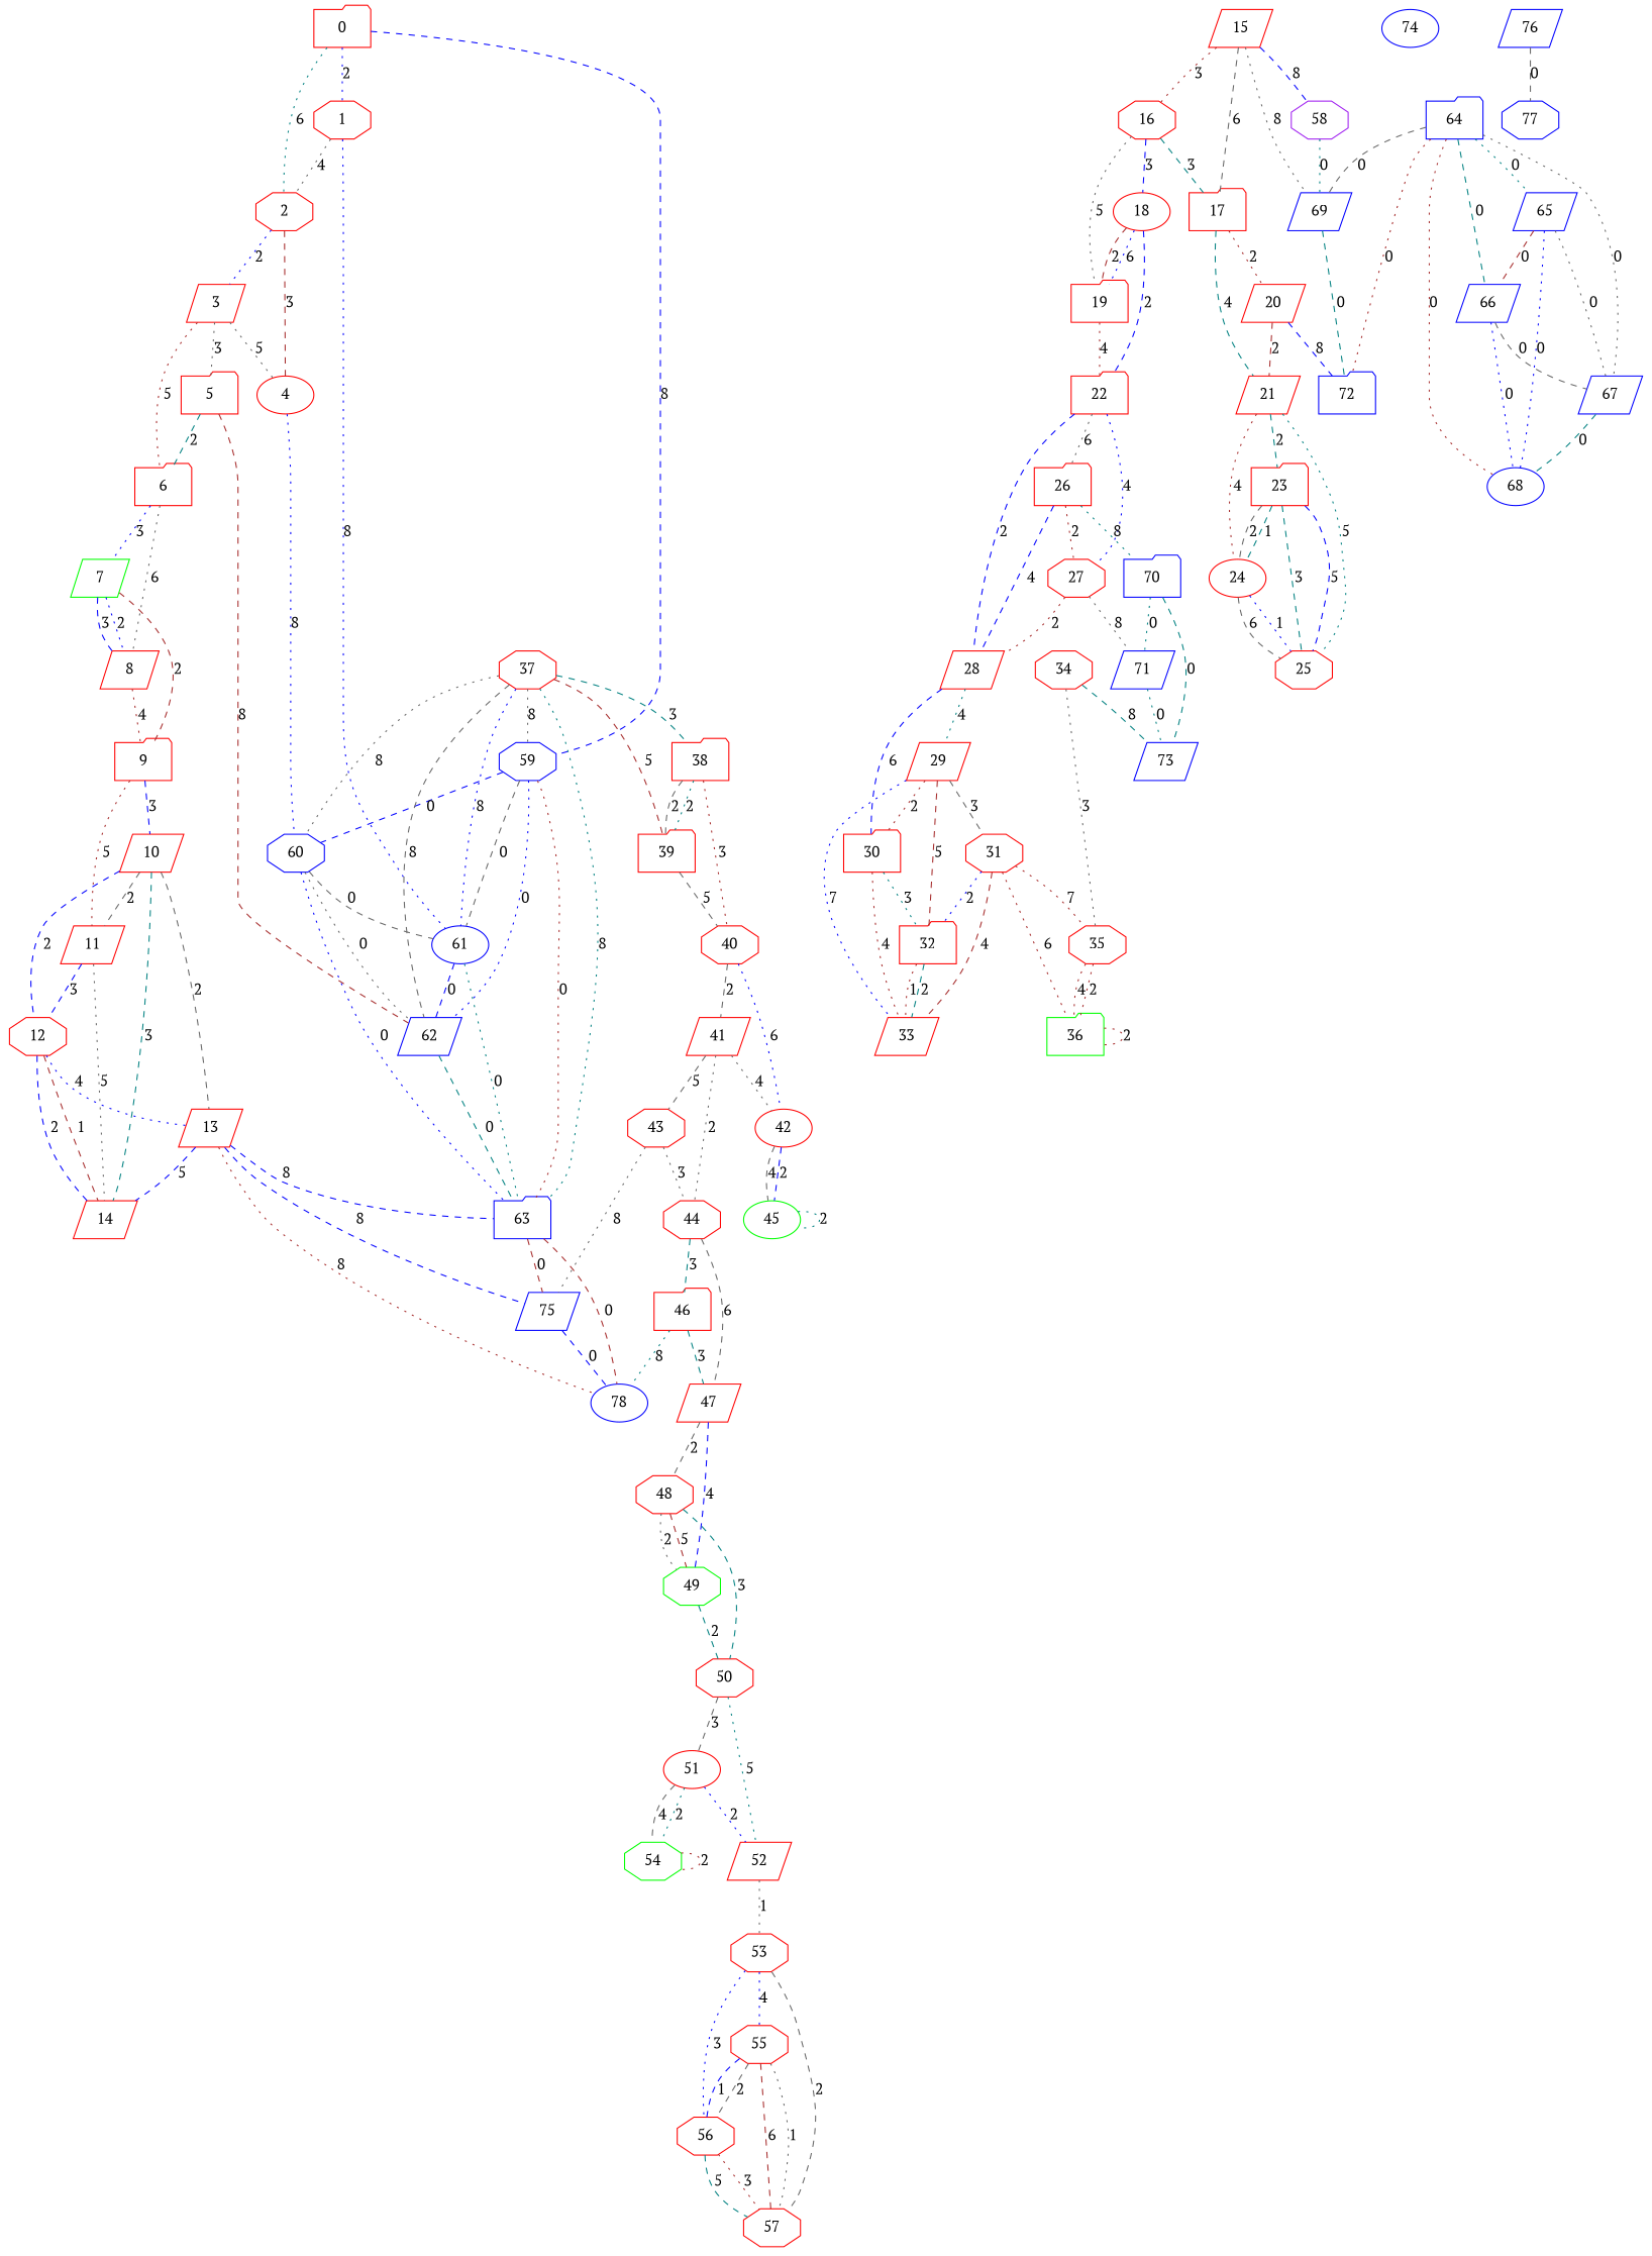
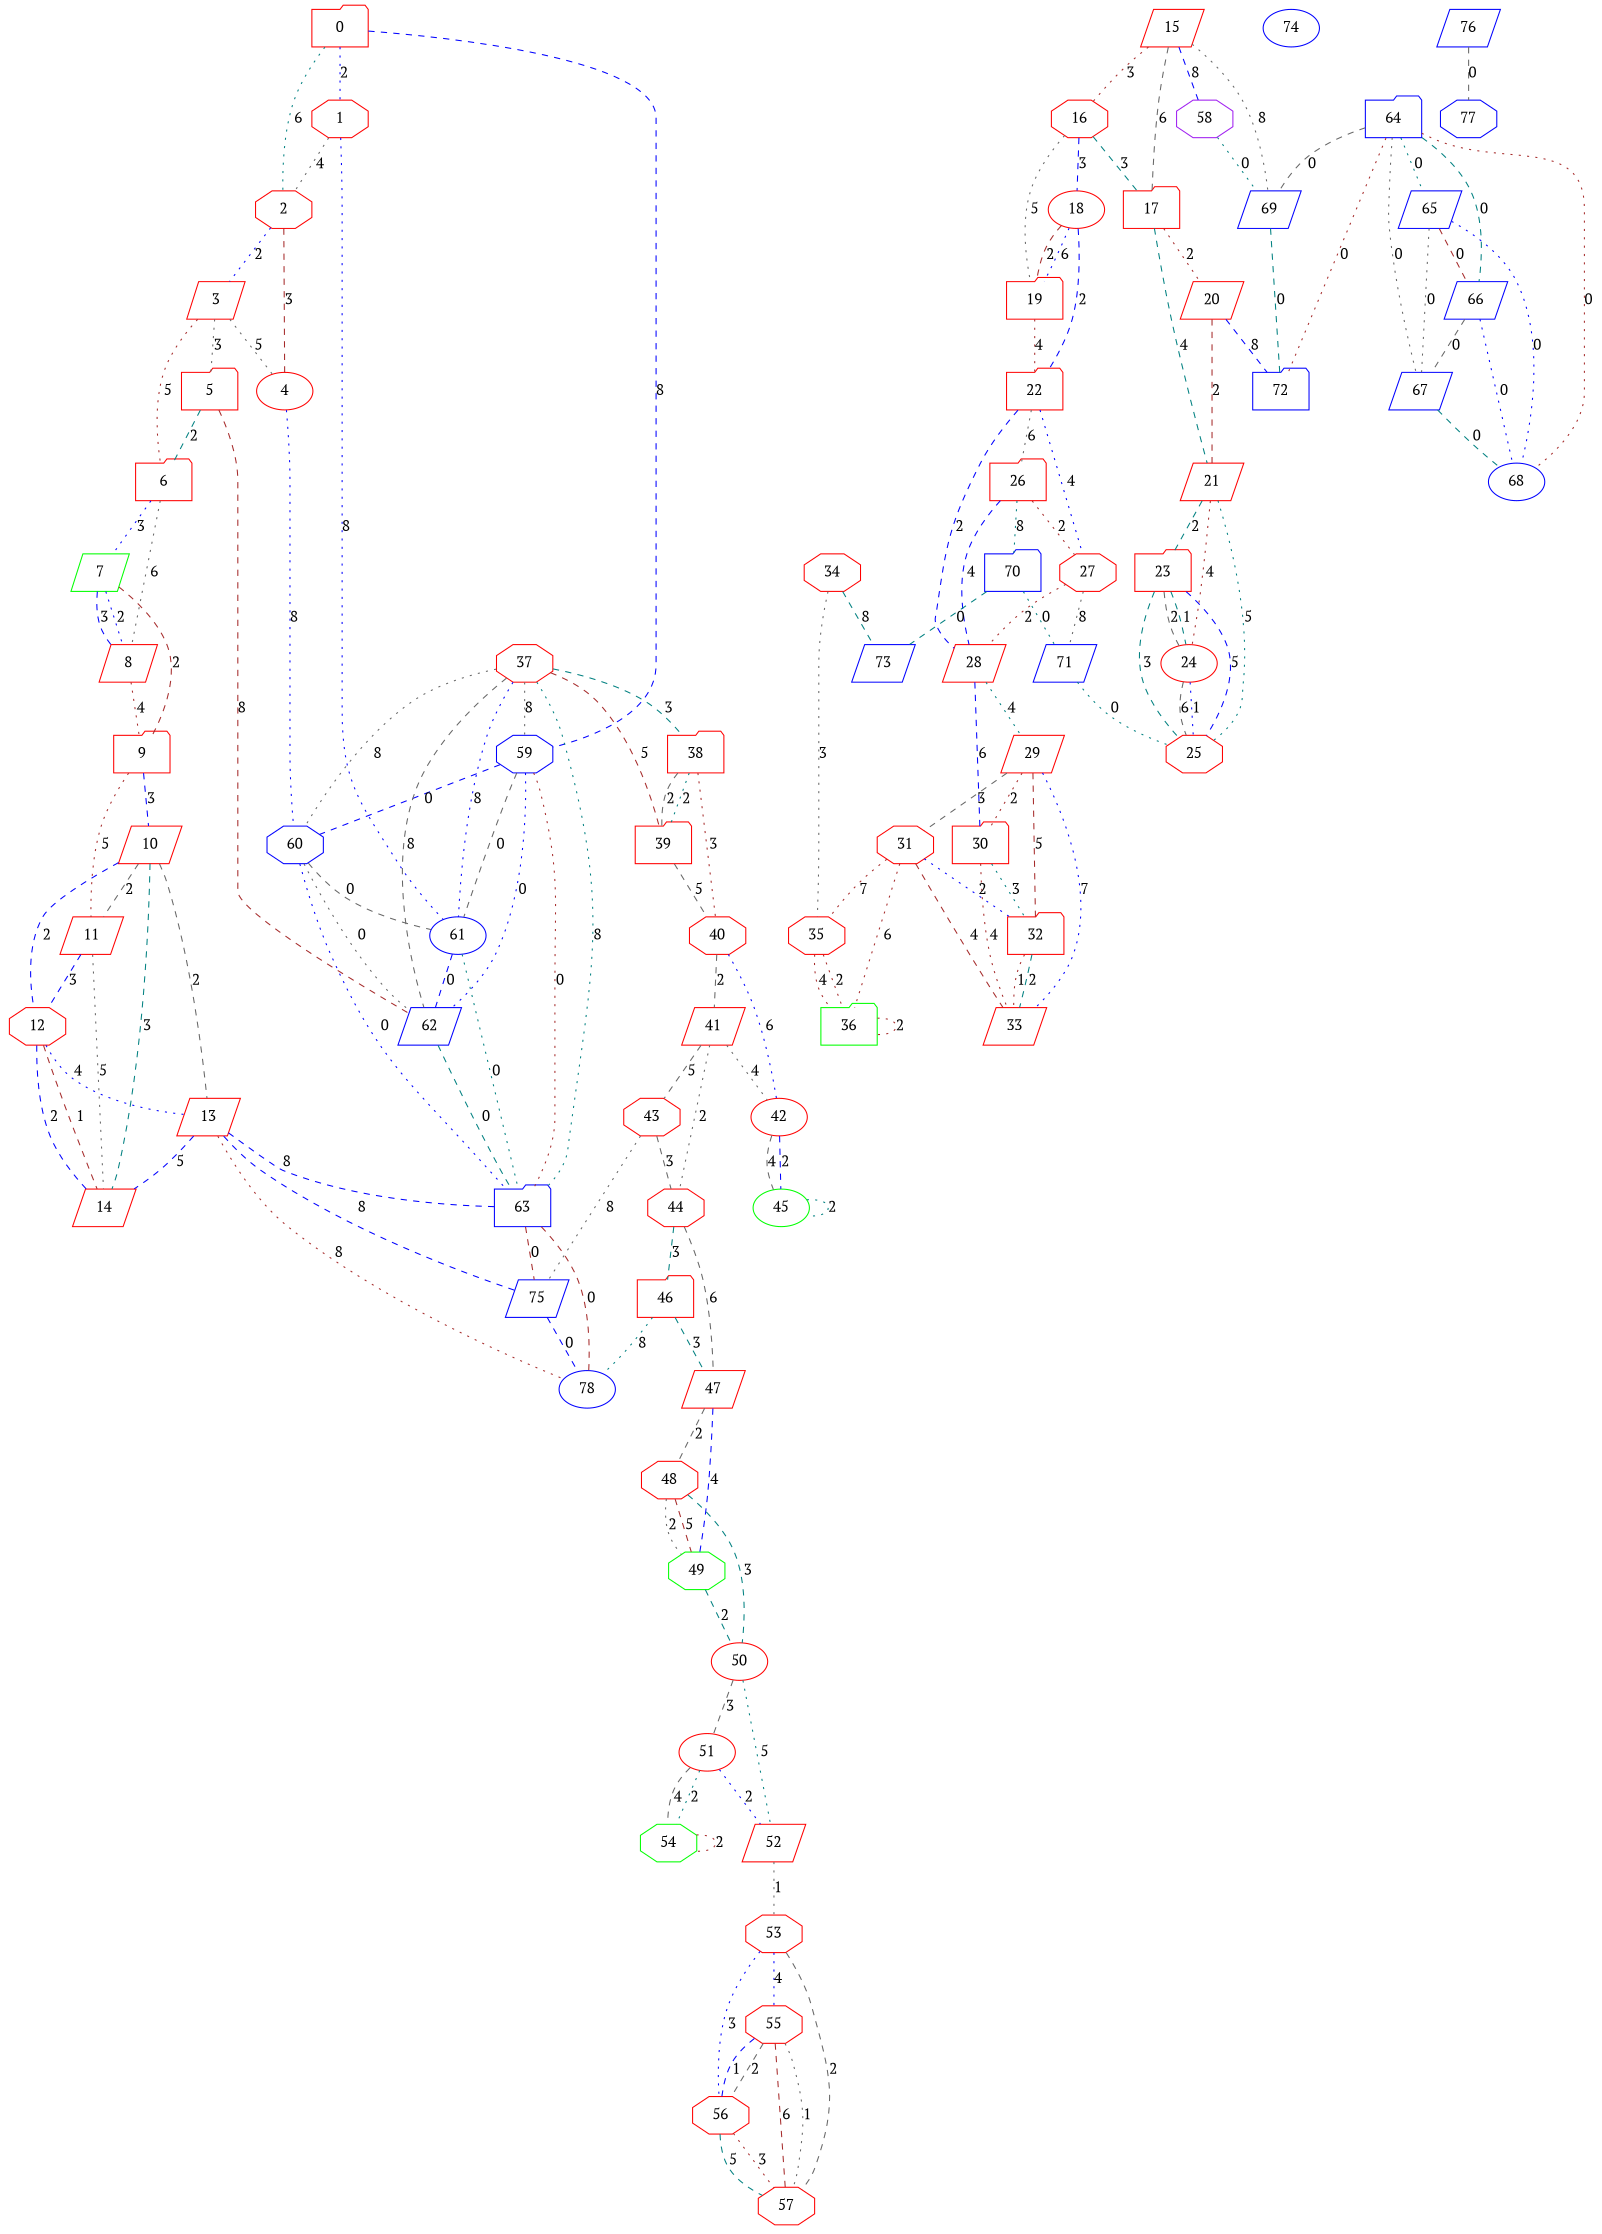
  graph {
    fontname="PT Serif"
    node [color=red fontname="PT Serif" shape=parallelogram weight=1]
    edge [color=gray40 fontname="PT Serif" style=dotted]
    0 [shape=folder]
    1 [shape=octagon]
    2 [shape=octagon]
    59 [color=blue shape=octagon weight=3]
    61 [color=blue shape=ellipse weight=3]
    3
    4 [shape=ellipse]
    60 [color=blue shape=octagon weight=3]
    62 [color=blue weight=3]
    63 [color=blue shape=folder weight=3]
    5 [shape=folder]
    6 [shape=folder]
    7 [color=green weight=2]
    8
    9 [shape=folder]
    10
    11
    12 [shape=octagon]
    13
    14
    75 [color=blue weight=3]
    78 [color=blue shape=ellipse weight=3]
    16 [shape=octagon]
    15
    17 [shape=folder]
    58 [color=purple shape=octagon weight=4]
    69 [color=blue weight=3]
    18 [shape=ellipse]
    19 [shape=folder]
    20
    21
    72 [color=blue shape=folder weight=3]
    22 [shape=folder]
    23 [shape=folder]
    24 [shape=ellipse]
    25 [shape=octagon]
    26 [shape=folder]
    27 [shape=octagon]
    28
    70 [color=blue shape=folder weight=3]
    71 [color=blue weight=3]
    29
    30 [shape=folder]
    73 [color=blue weight=3]
    31 [shape=octagon]
    32 [shape=folder]
    33
    35 [shape=octagon]
    36 [color=green shape=folder weight=2]
    34 [shape=octagon]
    37 [shape=octagon]
    38 [shape=folder]
    39 [shape=folder]
    40 [shape=octagon]
    41
    42 [shape=ellipse]
    43 [shape=octagon]
    44 [shape=octagon]
    45 [color=green shape=ellipse weight=2]
    46 [shape=folder]
    47
    48 [shape=octagon]
    49 [color=green shape=octagon weight=2]
-   50 [shape=octagon]
+   50 [shape=ellipse]
    51 [shape=ellipse]
    52
    54 [color=green shape=octagon weight=2]
    53 [shape=octagon]
    55 [shape=octagon]
    56 [shape=octagon]
    57 [shape=octagon]
    64 [color=blue shape=folder weight=3]
    65 [color=blue weight=3]
    66 [color=blue weight=3]
    67 [color=blue weight=3]
    68 [color=blue shape=ellipse weight=3]
    74 [color=blue shape=ellipse weight=3]
    76 [color=blue weight=3]
    77 [color=blue shape=octagon weight=3]
    0 -- 1 [color=blue label=2]
    0 -- 2 [color=teal label=6]
    0 -- 59 [color=blue label=8 style=dashed]
    1 -- 2 [label=4]
    1 -- 61 [color=blue label=8]
    2 -- 3 [color=blue label=2]
    2 -- 4 [color=brown label=3 style=dashed]
    59 -- 61 [label=0 style=dashed]
    59 -- 60 [color=blue label=0 style=dashed]
    59 -- 62 [color=blue label=0]
    59 -- 63 [color=brown label=0]
    61 -- 62 [color=blue label=0 style=dashed]
    61 -- 63 [color=teal label=0]
    3 -- 4 [label=5]
    3 -- 5 [label=3]
    3 -- 6 [color=brown label=5]
    4 -- 60 [color=blue label=8]
    60 -- 61 [label=0 style=dashed]
    60 -- 62 [label=0]
    60 -- 63 [color=blue label=0]
    62 -- 63 [color=teal label=0 style=dashed]
    63 -- 75 [color=brown label=0 style=dashed]
    63 -- 78 [color=brown label=0 style=dashed]
    5 -- 62 [color=brown label=8 style=dashed]
    5 -- 6 [color=teal label=2 style=dashed]
    6 -- 7 [color=blue label=3]
    6 -- 8 [label=6]
    7 -- 8 [color=blue label=2]
    7 -- 8 [color=blue label=3 style=dashed]
    7 -- 9 [color=brown label=2 style=dashed]
    8 -- 9 [color=brown label=4]
    9 -- 10 [color=blue label=3 style=dashed]
    9 -- 11 [color=brown label=5]
    10 -- 11 [label=2 style=dashed]
    10 -- 12 [color=blue label=2 style=dashed]
    10 -- 13 [label=2 style=dashed]
    10 -- 14 [color=teal label=3 style=dashed]
    11 -- 12 [color=blue label=3 style=dashed]
    11 -- 14 [label=5]
    12 -- 13 [color=blue label=4]
    12 -- 14 [color=brown label=1 style=dashed]
    12 -- 14 [color=blue label=2 style=dashed]
    13 -- 63 [color=blue label=8 style=dashed]
    13 -- 14 [color=blue label=5 style=dashed]
    13 -- 75 [color=blue label=8 style=dashed]
    13 -- 78 [color=brown label=8]
    75 -- 78 [color=blue label=0 style=dashed]
    16 -- 17 [color=teal label=3 style=dashed]
    16 -- 18 [color=blue label=3 style=dashed]
    16 -- 19 [label=5]
    15 -- 16 [color=brown label=3]
    15 -- 17 [label=6 style=dashed]
    15 -- 58 [color=blue label=8 style=dashed]
    15 -- 69 [label=8]
    17 -- 20 [color=brown label=2]
    17 -- 21 [color=teal label=4 style=dashed]
    58 -- 69 [color=teal label=0]
    69 -- 72 [color=teal label=0 style=dashed]
    18 -- 19 [color=blue label=6]
    18 -- 19 [color=brown label=2 style=dashed]
    18 -- 22 [color=blue label=2 style=dashed]
    19 -- 22 [color=brown label=4]
    20 -- 21 [color=brown label=2 style=dashed]
    20 -- 72 [color=blue label=8 style=dashed]
    21 -- 23 [color=teal label=2 style=dashed]
    21 -- 24 [color=brown label=4]
    21 -- 25 [color=teal label=5]
    22 -- 26 [label=6]
    22 -- 27 [color=blue label=4]
    22 -- 28 [color=blue label=2 style=dashed]
    23 -- 24 [color=teal label=1 style=dashed]
    23 -- 24 [label=2 style=dashed]
    23 -- 25 [color=blue label=5 style=dashed]
    23 -- 25 [color=teal label=3 style=dashed]
    24 -- 25 [label=6 style=dashed]
    24 -- 25 [color=blue label=1]
    26 -- 27 [color=brown label=2]
    26 -- 28 [color=blue label=4 style=dashed]
    26 -- 70 [color=teal label=8]
    27 -- 28 [color=brown label=2]
    27 -- 71 [label=8]
    28 -- 29 [color=teal label=4]
    28 -- 30 [color=blue label=6 style=dashed]
    70 -- 71 [color=teal label=0]
    70 -- 73 [color=teal label=0 style=dashed]
-   71 -- 73 [color=teal label=0]
+   71 -- 25 [color=teal label=0]
    29 -- 30 [color=brown label=2]
    29 -- 31 [label=3 style=dashed]
    29 -- 32 [color=brown label=5 style=dashed]
    29 -- 33 [color=blue label=7]
    30 -- 32 [color=teal label=3]
    30 -- 33 [color=brown label=4]
    31 -- 32 [color=blue label=2]
    31 -- 33 [color=brown label=4 style=dashed]
    31 -- 35 [color=brown label=7]
    31 -- 36 [color=brown label=6]
    32 -- 33 [color=brown label=1]
    32 -- 33 [color=teal label=2 style=dashed]
    35 -- 36 [color=brown label=4]
    35 -- 36 [color=brown label=2]
    36 -- 36 [color=brown label=2]
    34 -- 73 [color=teal label=8 style=dashed]
    34 -- 35 [label=3]
    37 -- 59 [label=8]
    37 -- 61 [color=blue label=8]
    37 -- 60 [label=8]
    37 -- 62 [label=8 style=dashed]
    37 -- 63 [color=teal label=8]
    37 -- 38 [color=teal label=3 style=dashed]
    37 -- 39 [color=brown label=5 style=dashed]
    38 -- 39 [color=teal label=2]
    38 -- 39 [label=2 style=dashed]
    38 -- 40 [color=brown label=3]
    39 -- 40 [label=5 style=dashed]
    40 -- 41 [label=2 style=dashed]
    40 -- 42 [color=blue label=6]
    41 -- 42 [label=4]
    41 -- 43 [label=5 style=dashed]
    41 -- 44 [label=2]
    42 -- 45 [color=blue label=2 style=dashed]
    42 -- 45 [label=4 style=dashed]
    43 -- 75 [label=8]
-   43 -- 44 [label=3]
+   43 -- 44 [label=3 style=dashed]
    44 -- 46 [color=teal label=3 style=dashed]
    44 -- 47 [label=6 style=dashed]
    45 -- 45 [color=teal label=2]
    46 -- 78 [color=teal label=8]
    46 -- 47 [color=teal label=3 style=dashed]
    47 -- 48 [label=2 style=dashed]
    47 -- 49 [color=blue label=4 style=dashed]
    48 -- 49 [label=2]
    48 -- 49 [color=brown label=5 style=dashed]
    48 -- 50 [color=teal label=3 style=dashed]
    49 -- 50 [color=teal label=2 style=dashed]
    50 -- 51 [label=3 style=dashed]
    50 -- 52 [color=teal label=5]
    51 -- 52 [color=blue label=2]
    51 -- 54 [color=teal label=2]
    51 -- 54 [label=4 style=dashed]
    52 -- 53 [label=1]
    54 -- 54 [color=brown label=2]
    53 -- 55 [color=blue label=4]
    53 -- 56 [color=blue label=3]
    53 -- 57 [label=2 style=dashed]
    55 -- 56 [color=blue label=1 style=dashed]
    55 -- 56 [label=2 style=dashed]
    55 -- 57 [color=brown label=6 style=dashed]
    55 -- 57 [label=1]
    56 -- 57 [color=teal label=5 style=dashed]
    56 -- 57 [color=brown label=3]
    64 -- 69 [label=0 style=dashed]
    64 -- 72 [color=brown label=0]
    64 -- 65 [color=teal label=0]
    64 -- 66 [color=teal label=0 style=dashed]
    64 -- 67 [label=0]
    64 -- 68 [color=brown label=0]
    65 -- 66 [color=brown label=0 style=dashed]
    65 -- 67 [label=0]
    65 -- 68 [color=blue label=0]
    66 -- 67 [label=0 style=dashed]
    66 -- 68 [color=blue label=0]
    67 -- 68 [color=teal label=0 style=dashed]
    76 -- 77 [label=0 style=dashed]
  }
